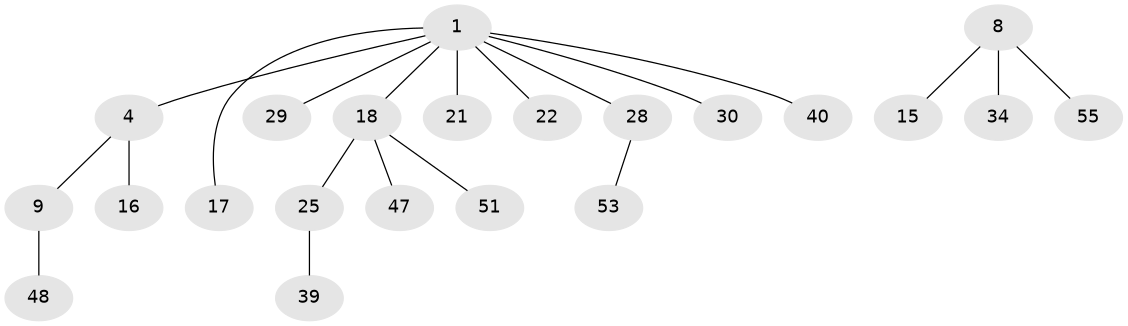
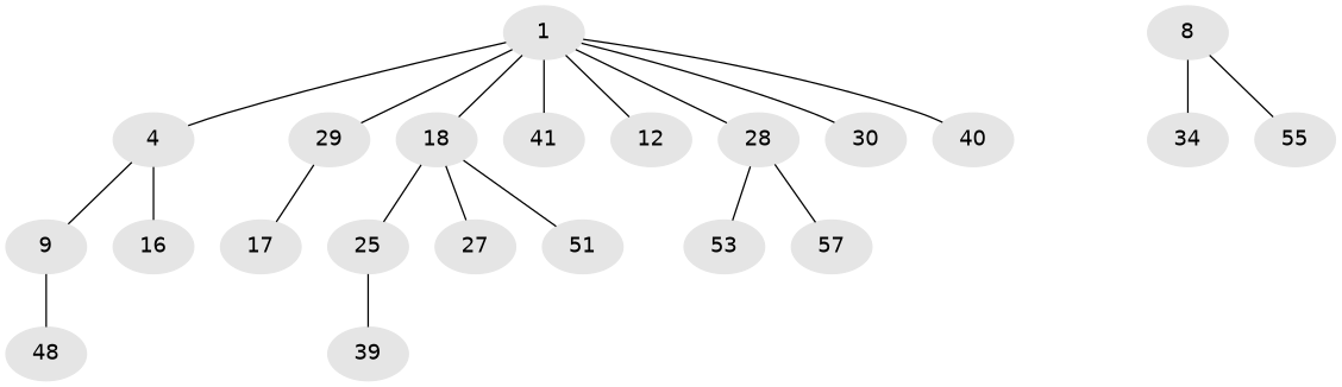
  graph {
    fontname="DejaVu Sans"
    node [color=gray90 fontname="DejaVu Sans" style=filled]
    edge [fontname="DejaVu Sans"]
    1 [super="+2+3"]
    4 [super="+6"]
    17 [super="+59+46"]
    18 [super="+23"]
    n5 [label=29 super="+56"]
-   21
-   22
+   21 [label=41]
+   22 [label=12]
    28 [super="+37+44+31+29"]
    30 [super="+42+36"]
    40
    9 [super="+26+10"]
    n12 [label=16 super="+14"]
    8 [super="+33+50+12+41"]
-   15
    34
    55
    25 [super="+32+38"]
-   47
+   47 [label=27]
    51
    53
+   57
    n22 [label=48]
    39
    1 -- 4
-   1 -- 17
+   n5 -- 17
    1 -- 18
    1 -- n5
    1 -- 21
    1 -- 22
    1 -- 28
    1 -- 30
    1 -- 40
    4 -- 9
    4 -- n12
    18 -- 25
    18 -- 47
    18 -- 51
    28 -- 53
+   28 -- 57
    9 -- n22
-   8 -- 15
    8 -- 34
    8 -- 55
    25 -- 39
  }
